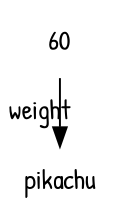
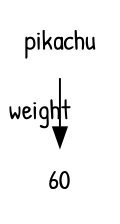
  digraph {
    rankdir=LR
    fontname="Patrick Hand"
    node [shape=none fontname="Patrick Hand"]
    pikachu
    n2 [label=<60>]
    subgraph sub_1 {
      rank=same
      pikachu
      n2
    }
-   n2 -> pikachu [label=weight fontname="Patrick Hand"]
+   pikachu -> n2 [label=weight fontname="Patrick Hand"]
  }
